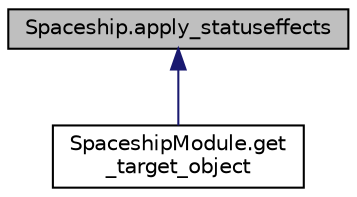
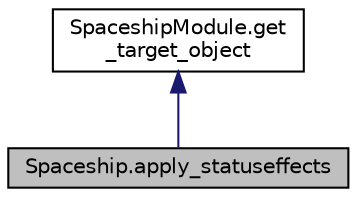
  digraph {
    rankdir=TB
    node [color=black fontname=Helvetica fontsize=10 shape=record style=filled]
    n1 [fillcolor=grey75 fontcolor=black height=0.2 label="Spaceship.apply_statuseffects" width=0.4]
    n2 [fillcolor=white height=0.2 label="SpaceshipModule.get\l_target_object" width=0.4]
-   n1 -> n2 [color=midnightblue dir=back fontname=Helvetica fontsize=10 labelfontname=Helvetica labelfontsize=10 style=solid]
+   n2 -> n1 [color=midnightblue dir=back fontname=Helvetica fontsize=10 labelfontname=Helvetica labelfontsize=10 style=solid]
  }
